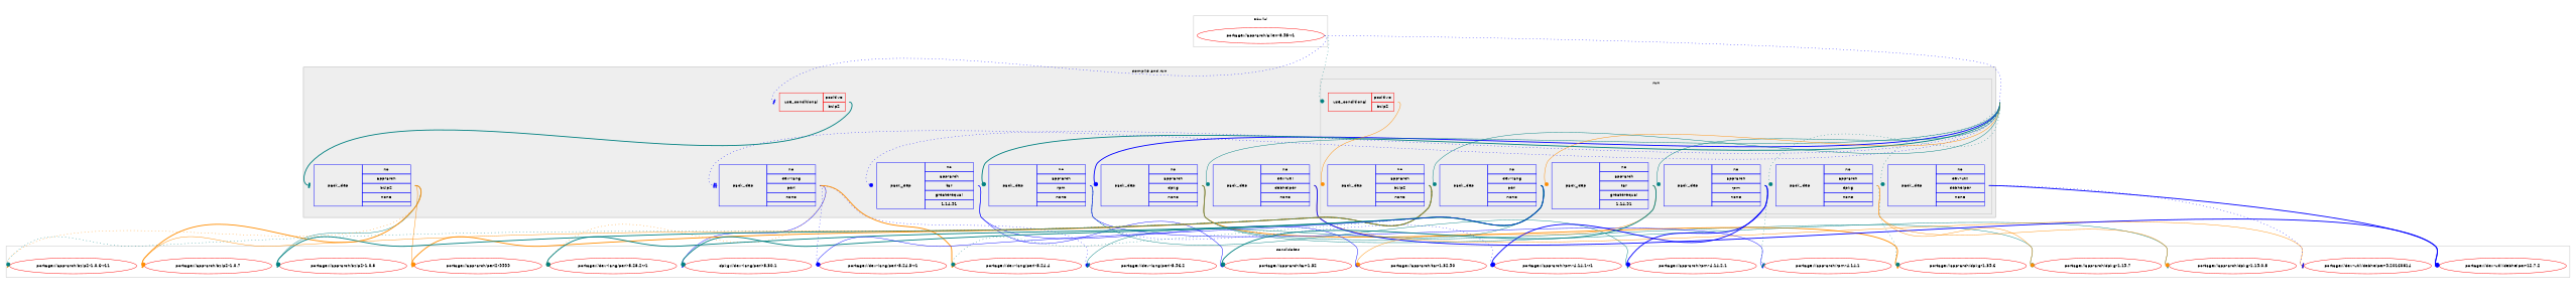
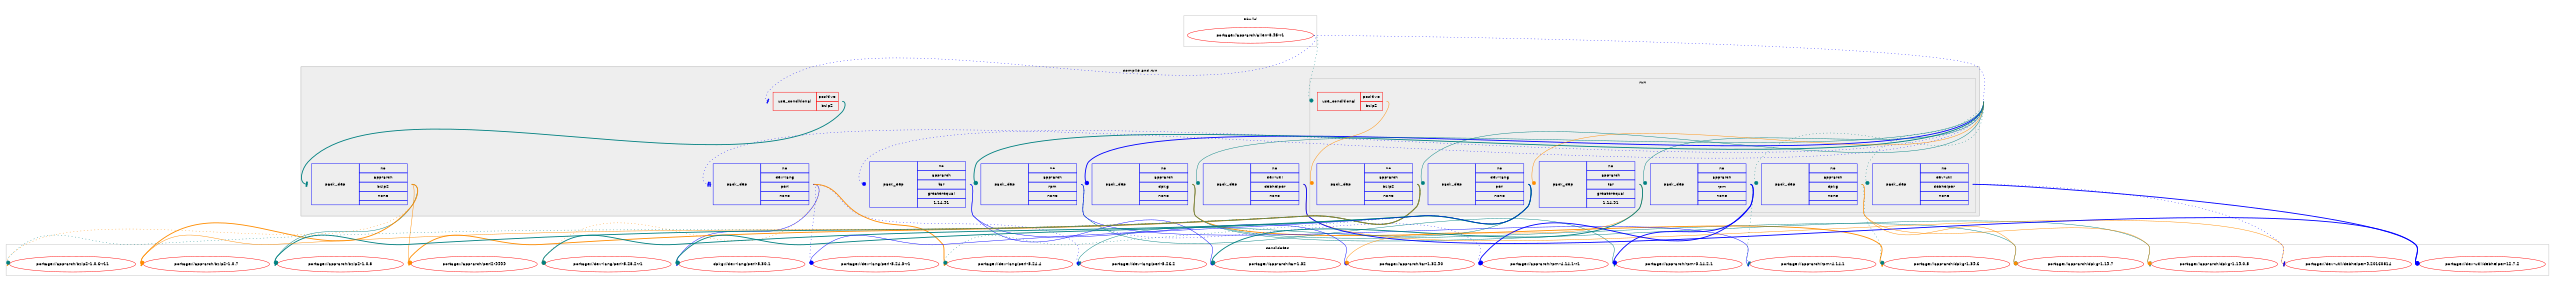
  digraph {
    compound=true
    concentrate=true
    fontname=Helvetica
    fontsize=10
    newrank=true
    rankdir=TB
    ranksep=1.5
    node [color=red fontname=Helvetica fontsize=10]
    edge [arrowhead=dot color=teal headport=w style=solid tailport=e weight=100]
    n1 [label="portage://app-arch/alien-8.95-r1" width=4]
    n2 [color=blue label=<<TABLE BORDER="0" CELLBORDER="1" CELLSPACING="0" CELLPADDING="4" WIDTH="220"><TR><TD ROWSPAN="6" CELLPADDING="30">pack_dep</TD></TR><TR><TD WIDTH="110">no</TD></TR><TR><TD>app-arch</TD></TR><TR><TD>bzip2</TD></TR><TR><TD>none</TD></TR><TR><TD></TD></TR></TABLE>> shape=none]
    n3 [label=<<TABLE BORDER="0" CELLBORDER="1" CELLSPACING="0" CELLPADDING="4"><TR><TD ROWSPAN="3" CELLPADDING="10">use_conditional</TD></TR><TR><TD>positive</TD></TR><TR><TD>bzip2</TD></TR></TABLE>> shape=none]
    n4 [color=blue label=<<TABLE BORDER="0" CELLBORDER="1" CELLSPACING="0" CELLPADDING="4" WIDTH="220"><TR><TD ROWSPAN="6" CELLPADDING="30">pack_dep</TD></TR><TR><TD WIDTH="110">no</TD></TR><TR><TD>app-arch</TD></TR><TR><TD>dpkg</TD></TR><TR><TD>none</TD></TR><TR><TD></TD></TR></TABLE>> shape=none]
    n5 [color=blue label=<<TABLE BORDER="0" CELLBORDER="1" CELLSPACING="0" CELLPADDING="4" WIDTH="220"><TR><TD ROWSPAN="6" CELLPADDING="30">pack_dep</TD></TR><TR><TD WIDTH="110">no</TD></TR><TR><TD>app-arch</TD></TR><TR><TD>rpm</TD></TR><TR><TD>none</TD></TR><TR><TD></TD></TR></TABLE>> shape=none]
    n6 [color=blue label=<<TABLE BORDER="0" CELLBORDER="1" CELLSPACING="0" CELLPADDING="4" WIDTH="220"><TR><TD ROWSPAN="6" CELLPADDING="30">pack_dep</TD></TR><TR><TD WIDTH="110">no</TD></TR><TR><TD>app-arch</TD></TR><TR><TD>tar</TD></TR><TR><TD>greaterequal</TD></TR><TR><TD>1.14.91</TD></TR></TABLE>> shape=none]
    n7 [color=blue label=<<TABLE BORDER="0" CELLBORDER="1" CELLSPACING="0" CELLPADDING="4" WIDTH="220"><TR><TD ROWSPAN="6" CELLPADDING="30">pack_dep</TD></TR><TR><TD WIDTH="110">no</TD></TR><TR><TD>dev-lang</TD></TR><TR><TD>perl</TD></TR><TR><TD>none</TD></TR><TR><TD></TD></TR></TABLE>> shape=none]
    n8 [color=blue label=<<TABLE BORDER="0" CELLBORDER="1" CELLSPACING="0" CELLPADDING="4" WIDTH="220"><TR><TD ROWSPAN="6" CELLPADDING="30">pack_dep</TD></TR><TR><TD WIDTH="110">no</TD></TR><TR><TD>dev-util</TD></TR><TR><TD>debhelper</TD></TR><TR><TD>none</TD></TR><TR><TD></TD></TR></TABLE>> shape=none]
    n9 [color=blue label=<<TABLE BORDER="0" CELLBORDER="1" CELLSPACING="0" CELLPADDING="4" WIDTH="220"><TR><TD ROWSPAN="6" CELLPADDING="30">pack_dep</TD></TR><TR><TD WIDTH="110">no</TD></TR><TR><TD>app-arch</TD></TR><TR><TD>bzip2</TD></TR><TR><TD>none</TD></TR><TR><TD></TD></TR></TABLE>> shape=none]
    n10 [label=<<TABLE BORDER="0" CELLBORDER="1" CELLSPACING="0" CELLPADDING="4"><TR><TD ROWSPAN="3" CELLPADDING="10">use_conditional</TD></TR><TR><TD>positive</TD></TR><TR><TD>bzip2</TD></TR></TABLE>> shape=none]
    n11 [color=blue label=<<TABLE BORDER="0" CELLBORDER="1" CELLSPACING="0" CELLPADDING="4" WIDTH="220"><TR><TD ROWSPAN="6" CELLPADDING="30">pack_dep</TD></TR><TR><TD WIDTH="110">no</TD></TR><TR><TD>app-arch</TD></TR><TR><TD>dpkg</TD></TR><TR><TD>none</TD></TR><TR><TD></TD></TR></TABLE>> shape=none]
    n12 [color=blue label=<<TABLE BORDER="0" CELLBORDER="1" CELLSPACING="0" CELLPADDING="4" WIDTH="220"><TR><TD ROWSPAN="6" CELLPADDING="30">pack_dep</TD></TR><TR><TD WIDTH="110">no</TD></TR><TR><TD>app-arch</TD></TR><TR><TD>rpm</TD></TR><TR><TD>none</TD></TR><TR><TD></TD></TR></TABLE>> shape=none]
    n13 [color=blue label=<<TABLE BORDER="0" CELLBORDER="1" CELLSPACING="0" CELLPADDING="4" WIDTH="220"><TR><TD ROWSPAN="6" CELLPADDING="30">pack_dep</TD></TR><TR><TD WIDTH="110">no</TD></TR><TR><TD>app-arch</TD></TR><TR><TD>tar</TD></TR><TR><TD>greaterequal</TD></TR><TR><TD>1.14.91</TD></TR></TABLE>> shape=none]
    n14 [color=blue label=<<TABLE BORDER="0" CELLBORDER="1" CELLSPACING="0" CELLPADDING="4" WIDTH="220"><TR><TD ROWSPAN="6" CELLPADDING="30">pack_dep</TD></TR><TR><TD WIDTH="110">no</TD></TR><TR><TD>dev-lang</TD></TR><TR><TD>perl</TD></TR><TR><TD>none</TD></TR><TR><TD></TD></TR></TABLE>> shape=none]
    n15 [color=blue label=<<TABLE BORDER="0" CELLBORDER="1" CELLSPACING="0" CELLPADDING="4" WIDTH="220"><TR><TD ROWSPAN="6" CELLPADDING="30">pack_dep</TD></TR><TR><TD WIDTH="110">no</TD></TR><TR><TD>dev-util</TD></TR><TR><TD>debhelper</TD></TR><TR><TD>none</TD></TR><TR><TD></TD></TR></TABLE>> shape=none]
    n16 [label="portage://app-arch/perl2-9999" width=4]
    n17 [label="portage://app-arch/bzip2-1.0.8" width=4]
    n18 [label="portage://app-arch/bzip2-1.0.7" width=4]
    n19 [label="portage://app-arch/bzip2-1.0.6-r11" width=4]
    n20 [label="portage://app-arch/dpkg-1.19.7" width=4]
    n21 [label="portage://app-arch/dpkg-1.39.6" width=4]
    n22 [label="portage://app-arch/dpkg-1.19.0.5" width=4]
-   n23 [label="portage://app-arch/rpm-4.14.2.1" width=4]
+   n23 [label="portage://app-arch/rpm-3.14.2.1" width=4]
    n24 [label="portage://app-arch/rpm-4.14.1-r1" width=4]
    n25 [label="portage://app-arch/rpm-4.14.1" width=4]
    n26 [label="portage://app-arch/tar-1.32.90" width=4]
    n27 [label="portage://app-arch/tar-1.32" width=4]
    n28 [label="dpkg://dev-lang/perl-5.30.1" width=4]
    n29 [label="portage://dev-lang/perl-5.28.2-r1" width=4]
-   n30 [label="portage://dev-lang/perl-5.96.2" width=4]
+   n30 [label="portage://dev-lang/perl-5.26.2" width=4]
    n31 [label="portage://dev-lang/perl-5.24.4" width=4]
    n32 [label="portage://dev-lang/perl-5.24.3-r1" width=4]
    n33 [label="portage://dev-util/debhelper-9.20160814" width=4]
    n34 [label="portage://dev-util/debhelper-12.7.2" width=4]
    subgraph cluster_1 {
      color=gray
      label=<<i>ebuild</i>>
      n1
    }
    subgraph cluster_2 {
      color=gray
      label=<<i>dependencies</i>>
      subgraph cluster_3 {
        color=gray
        fillcolor="#eeeeee"
        label=<<i>compile</i>>
        style=filled
        subgraph sub_4 {
          color=gray
          fillcolor="#eeeeee"
          label=<<i>compile</i>>
          style=filled
          n3
          subgraph sub_5 {
            color=gray
            fillcolor="#eeeeee"
            label=<<i>compile</i>>
            style=filled
            n2
          }
        }
        subgraph sub_6 {
          color=gray
          fillcolor="#eeeeee"
          label=<<i>compile</i>>
          style=filled
          n4
        }
        subgraph sub_7 {
          color=gray
          fillcolor="#eeeeee"
          label=<<i>compile</i>>
          style=filled
          n5
        }
        subgraph sub_8 {
          color=gray
          fillcolor="#eeeeee"
          label=<<i>compile</i>>
          style=filled
          n6
        }
        subgraph sub_9 {
          color=gray
          fillcolor="#eeeeee"
          label=<<i>compile</i>>
          style=filled
          n7
        }
        subgraph sub_10 {
          color=gray
          fillcolor="#eeeeee"
          label=<<i>compile</i>>
          style=filled
          n8
        }
      }
      subgraph cluster_11 {
        color=gray
        fillcolor="#eeeeee"
        label=<<i>compile and run</i>>
        style=filled
      }
      subgraph cluster_12 {
        color=gray
        fillcolor="#eeeeee"
        label=<<i>run</i>>
        style=filled
        subgraph sub_13 {
          color=gray
          fillcolor="#eeeeee"
          label=<<i>run</i>>
          style=filled
          n10
          subgraph sub_14 {
            color=gray
            fillcolor="#eeeeee"
            label=<<i>run</i>>
            style=filled
            n9
          }
        }
        subgraph sub_15 {
          color=gray
          fillcolor="#eeeeee"
          label=<<i>run</i>>
          style=filled
          n11
        }
        subgraph sub_16 {
          color=gray
          fillcolor="#eeeeee"
          label=<<i>run</i>>
          style=filled
          n12
        }
        subgraph sub_17 {
          color=gray
          fillcolor="#eeeeee"
          label=<<i>run</i>>
          style=filled
          n13
        }
        subgraph sub_18 {
          color=gray
          fillcolor="#eeeeee"
          label=<<i>run</i>>
          style=filled
          n14
        }
        subgraph sub_19 {
          color=gray
          fillcolor="#eeeeee"
          label=<<i>run</i>>
          style=filled
          n15
        }
      }
    }
    subgraph cluster_20 {
      color=gray
      label=<<i>candidates</i>>
      rank=same
      subgraph sub_21 {
        color=black
        label=<<i>candidates</i>>
        nodesep=1
        rank=same
        n16
        n17
        n18
        n19
      }
      subgraph sub_22 {
        color=black
        label=<<i>candidates</i>>
        nodesep=1
        rank=same
        n20
        n21
        n22
      }
      subgraph sub_23 {
        color=black
        label=<<i>candidates</i>>
        nodesep=1
        rank=same
        n23
        n24
        n25
      }
      subgraph sub_24 {
        color=black
        label=<<i>candidates</i>>
        nodesep=1
        rank=same
        n26
        n27
      }
      subgraph sub_25 {
        color=black
        label=<<i>candidates</i>>
        nodesep=1
        rank=same
        n28
        n29
        n30
        n31
        n32
      }
      subgraph sub_26 {
        color=black
        label=<<i>candidates</i>>
        nodesep=1
        rank=same
        n33
        n34
      }
      subgraph sub_27 {
        color=black
        label=<<i>candidates</i>>
        nodesep=1
        rank=same
        n16
        n17
        n18
        n19
      }
      subgraph sub_28 {
        color=black
        label=<<i>candidates</i>>
        nodesep=1
        rank=same
        n20
        n21
        n22
      }
      subgraph sub_29 {
        color=black
        label=<<i>candidates</i>>
        nodesep=1
        rank=same
        n23
        n24
        n25
      }
      subgraph sub_30 {
        color=black
        label=<<i>candidates</i>>
        nodesep=1
        rank=same
        n26
        n27
      }
      subgraph sub_31 {
        color=black
        label=<<i>candidates</i>>
        nodesep=1
        rank=same
        n28
        n29
        n30
        n31
        n32
      }
      subgraph sub_32 {
        color=black
        label=<<i>candidates</i>>
        nodesep=1
        rank=same
        n33
        n34
      }
    }
    n1 -> n3 [arrowhead=tee color=blue style=dotted weight=20]
    n1 -> n4 [color=blue style=bold weight=20]
    n1 -> n5 [style=bold weight=20]
    n1 -> n6 [color=blue style=dotted weight=20]
    n1 -> n7 [arrowhead=tee color=blue style=dotted weight=20]
    n1 -> n8 [weight=20]
    n1 -> n10 [style=dotted weight=20]
    n1 -> n11 [style=dotted weight=20]
    n1 -> n12 [weight=20]
    n1 -> n13 [color=darkorange weight=20]
    n1 -> n14 [weight=20]
    n1 -> n15 [style=dotted weight=20]
    n2 -> n16 [arrowhead=tee color=darkorange]
    n2 -> n17 [arrowhead=tee]
    n2 -> n18 [arrowhead=tee color=darkorange style=bold]
    n2 -> n19 [arrowhead=tee color=darkorange style=dotted]
    n3 -> n2 [arrowhead=tee style=bold weight=20]
    n4 -> n20
    n4 -> n21 [arrowhead=tee color=darkorange style=bold]
    n4 -> n22 [arrowhead=tee]
    n5 -> n23 [arrowhead=tee]
    n5 -> n24 [color=blue style=dotted]
    n5 -> n25 [arrowhead=tee color=blue]
    n6 -> n26 [color=blue]
    n6 -> n27 [color=blue]
    n7 -> n28 [arrowhead=tee color=blue]
    n7 -> n29 [color=darkorange style=dotted]
    n7 -> n30 [color=blue style=dotted]
    n7 -> n31 [arrowhead=tee color=darkorange style=bold]
    n7 -> n32 [color=blue style=dotted]
    n8 -> n33 [arrowhead=tee color=darkorange]
    n8 -> n34 [color=blue style=bold]
    n9 -> n16 [color=darkorange style=bold]
    n9 -> n17 [style=bold]
    n9 -> n18 [color=darkorange]
    n9 -> n19 [style=dotted]
    n10 -> n9 [color=darkorange weight=20]
    n11 -> n20 [color=darkorange]
    n11 -> n21 [style=dotted]
    n11 -> n22 [color=darkorange]
    n12 -> n23 [color=blue style=bold]
    n12 -> n24 [color=blue style=bold]
    n12 -> n25 [arrowhead=tee style=dotted]
    n13 -> n26 [color=darkorange]
    n13 -> n27 [style=bold]
    n14 -> n28 [style=bold]
    n14 -> n29 [style=bold]
    n14 -> n30 [arrowhead=tee]
    n14 -> n31 [style=dotted]
    n14 -> n32 [color=blue]
    n15 -> n33 [arrowhead=tee color=blue style=dotted]
    n15 -> n34 [color=blue style=bold]
  }
